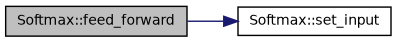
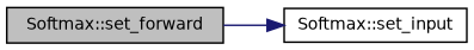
  digraph {
    rankdir=LR
    node [color=black fontname=Helvetica fontsize=10 shape=record style=filled]
-   n1 [fillcolor=grey75 fontcolor=black height=0.2 label="Softmax::feed_forward" width=0.4]
+   n1 [fillcolor=grey75 fontcolor=black height=0.2 label="Softmax::set_forward" width=0.4]
    n2 [fillcolor=white height=0.2 label="Softmax::set_input" width=0.4]
    n1 -> n2 [color=midnightblue fontname=Helvetica fontsize=10 labelfontname=Helvetica labelfontsize=10 style=solid]
  }
